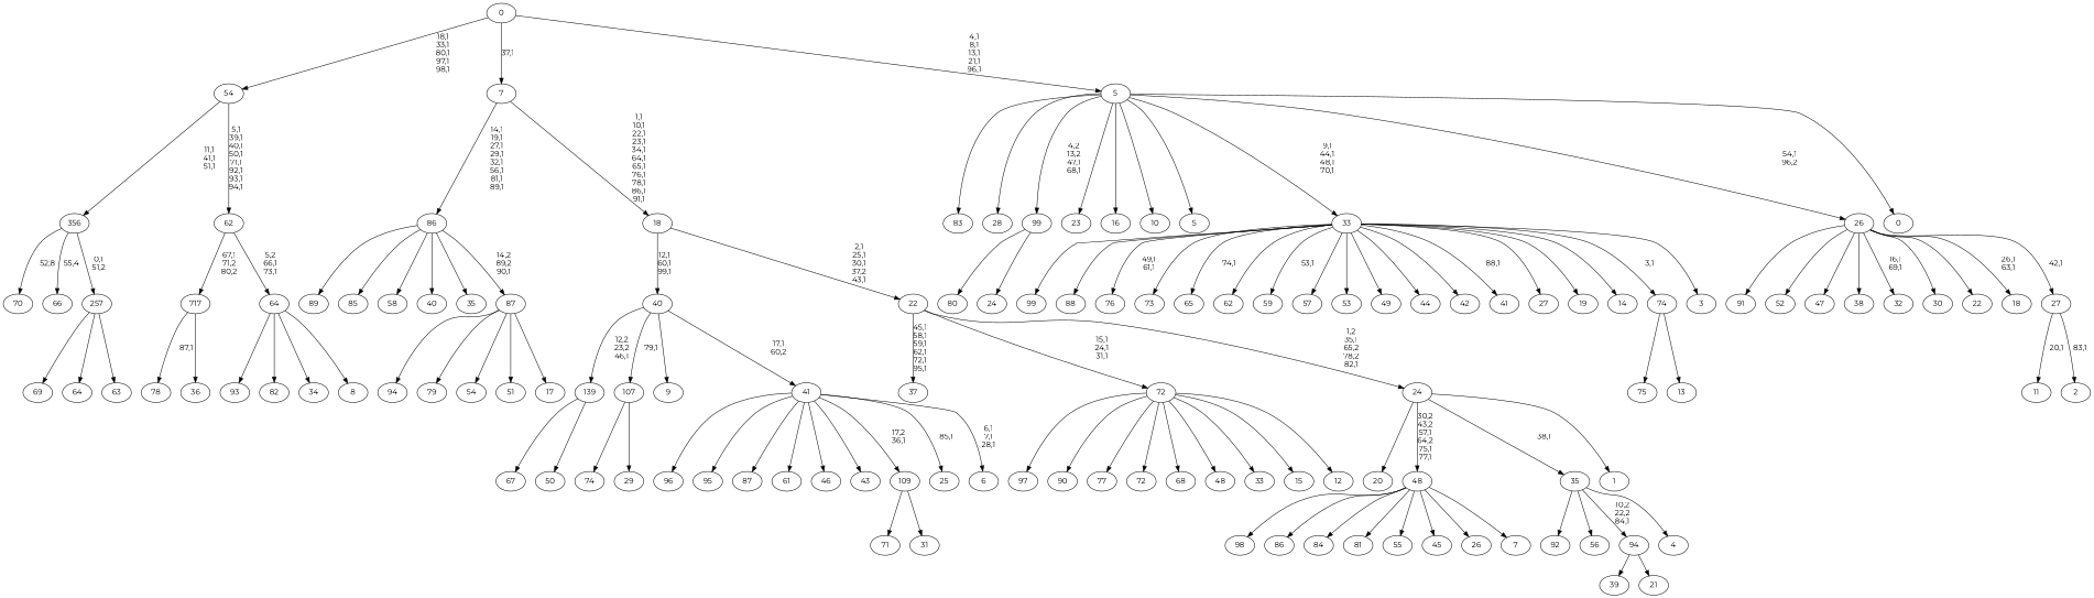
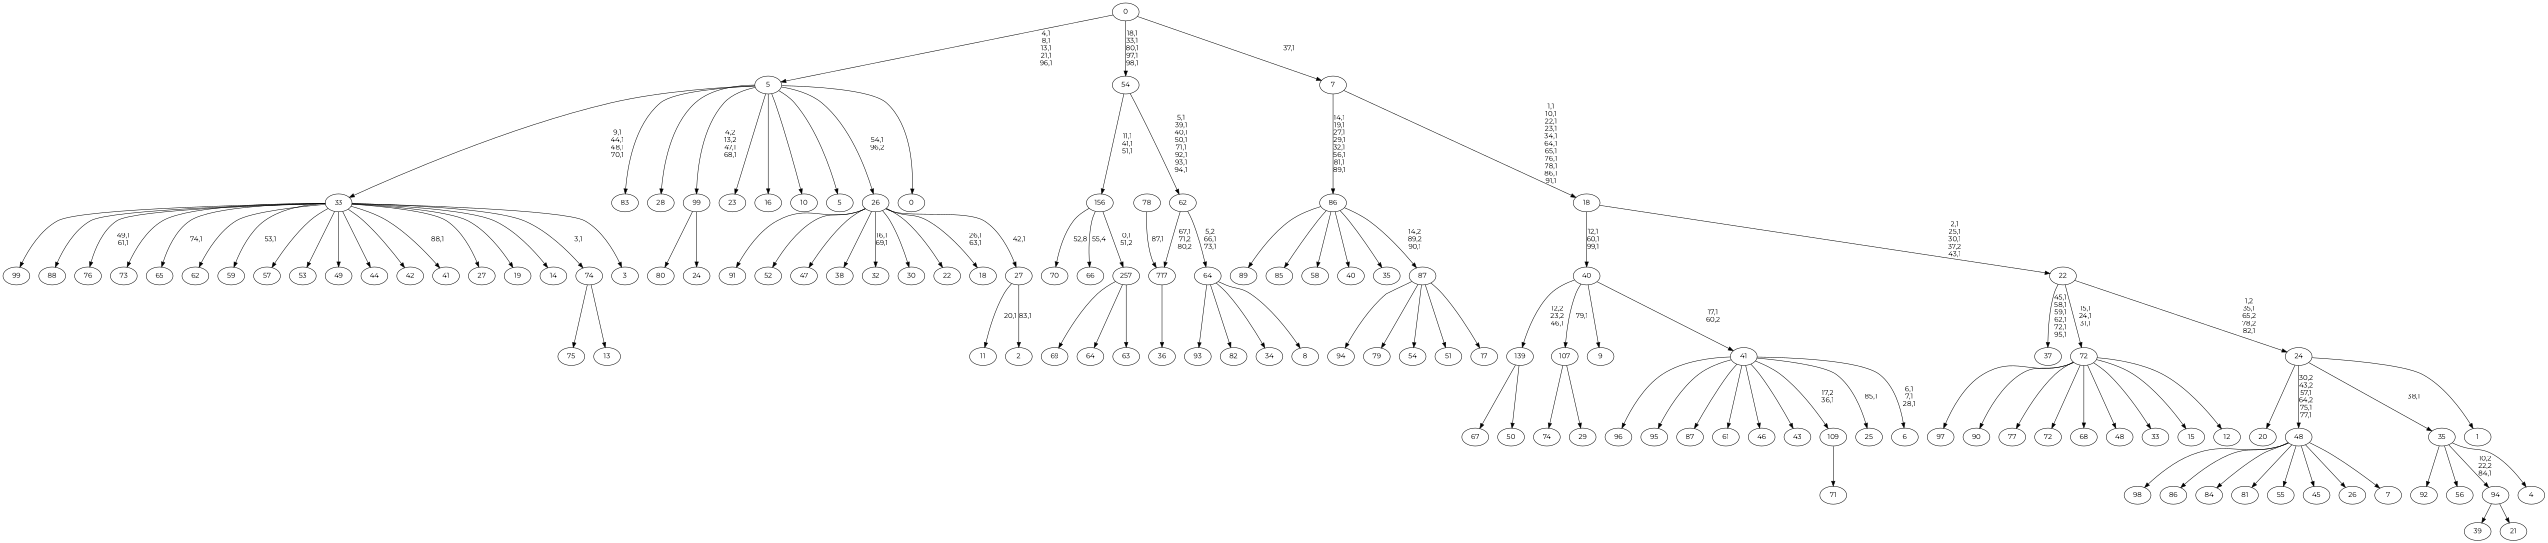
  digraph {
    fontname=Montserrat
    node [fontname=Montserrat]
    edge [fontname=Montserrat]
    n1 [label=99]
    n2 [label=98]
    n3 [label=97]
    n4 [label=96]
    n5 [label=95]
    n6 [label=94]
    n7 [label=93]
    n8 [label=92]
    n9 [label=91]
    n10 [label=90]
    n11 [label=89]
    n12 [label=88]
    n13 [label=87]
    n14 [label=86]
    n15 [label=85]
    n16 [label=84]
    n17 [label=83]
    n18 [label=82]
    n19 [label=81]
    n20 [label=80]
    n21 [label=79]
    n22 [label=78]
    n23 [label=77]
    n24 [label=76]
    n25 [label=75]
    n26 [label=74]
    n27 [label=73]
    n28 [label=72]
    n29 [label=71]
    n30 [label=70]
    n31 [label=69]
    n32 [label=68]
    n33 [label=67]
    n34 [label=66]
    n35 [label=65]
    n36 [label=64]
    n37 [label=63]
    n38 [label=257]
-   156 [label=356]
+   156
    n40 [label=62]
    n41 [label=61]
    n42 [label=59]
    n43 [label=58]
    n44 [label=57]
    n45 [label=56]
    n46 [label=55]
    n47 [label=54]
    n48 [label=53]
    n49 [label=52]
    n50 [label=51]
    n51 [label=50]
    139
    n53 [label=49]
    n54 [label=48]
    n55 [label=47]
    n56 [label=46]
    n57 [label=45]
    n58 [label=44]
    n59 [label=43]
    n60 [label=42]
    n61 [label=41]
    n62 [label=40]
    n63 [label=39]
    n64 [label=38]
    n65 [label=37]
    n66 [label=36]
    n67 [label=717]
    n68 [label=35]
    n69 [label=34]
    n70 [label=33]
    n71 [label=32]
-   n72 [label=31]
    109
    n74 [label=30]
    n75 [label=29]
    n76 [label=107]
    n77 [label=28]
    n78 [label=27]
    n79 [label=26]
    n80 [label=25]
    n81 [label=24]
    99
    n83 [label=23]
    n84 [label=22]
    n85 [label=21]
    94
    n87 [label=20]
    n88 [label=19]
    n89 [label=18]
    n90 [label=17]
    87
    86
    n93 [label=16]
    n94 [label=15]
    n95 [label=14]
    n96 [label=13]
    74
    n98 [label=12]
    72
    n100 [label=11]
    n101 [label=10]
    n102 [label=9]
    n103 [label=8]
    64
    62
    54
    n107 [label=7]
    48
    n109 [label=6]
    41
    40
    n112 [label=5]
    n113 [label=4]
    35
    n115 [label=3]
    33
    n117 [label=2]
    27
    26
    n120 [label=1]
    24
    22
    18
    7
    n125 [label=0]
    5
    0
    n38 -> n31
    n38 -> n36
    n38 -> n37
    156 -> n30 [label="52,8"]
    156 -> n34 [label="55,4"]
    156 -> n38 [label="0,1\n51,2"]
    139 -> n33
    139 -> n51
-   n67 -> n22 [label="87,1"]
+   n22 -> n67 [label="87,1"]
    n67 -> n66
    109 -> n29
-   109 -> n72
    n76 -> n26
    n76 -> n75
    99 -> n20
    99 -> n81
    94 -> n63
    94 -> n85
    87 -> n6
    87 -> n21
    87 -> n47
    87 -> n50
    87 -> n90
    86 -> n11
    86 -> n15
    86 -> n43
    86 -> n62
    86 -> n68
    86 -> 87 [label="14,2\n89,2\n90,1"]
    74 -> n25
    74 -> n96
    72 -> n3
    72 -> n10
    72 -> n23
    72 -> n28
    72 -> n32
    72 -> n54
    72 -> n70
    72 -> n94
    72 -> n98
    64 -> n7
    64 -> n18
    64 -> n69
    64 -> n103
    62 -> n67 [label="67,1\n71,2\n80,2"]
    62 -> 64 [label="5,2\n66,1\n73,1"]
    54 -> 156 [label="11,1\n41,1\n51,1"]
    54 -> 62 [label="5,1\n39,1\n40,1\n50,1\n71,1\n92,1\n93,1\n94,1"]
    48 -> n2
    48 -> n14
    48 -> n16
    48 -> n19
    48 -> n46
    48 -> n57
    48 -> n79
    48 -> n107
    41 -> n4
    41 -> n5
    41 -> n13
    41 -> n41
    41 -> n56
    41 -> n59
    41 -> 109 [label="17,2\n36,1"]
    41 -> n80 [label="85,1"]
    41 -> n109 [label="6,1\n7,1\n28,1"]
    40 -> 139 [label="12,2\n23,2\n46,1"]
    40 -> n76 [label="79,1"]
    40 -> n102
    40 -> 41 [label="17,1\n60,2"]
    35 -> n8
    35 -> n45
    35 -> 94 [label="10,2\n22,2\n84,1"]
    35 -> n113
    33 -> n1
    33 -> n12
    33 -> n24 [label="49,1\n61,1"]
    33 -> n27
    33 -> n35 [label="74,1"]
    33 -> n40
    33 -> n42 [label="53,1"]
    33 -> n44
    33 -> n48
    33 -> n53
    33 -> n58
    33 -> n60
    33 -> n61 [label="88,1"]
    33 -> n78
    33 -> n88
    33 -> n95
    33 -> 74 [label="3,1"]
    33 -> n115
    27 -> n100 [label="20,1"]
    27 -> n117 [label="83,1"]
    26 -> n9
    26 -> n49
    26 -> n55
    26 -> n64
    26 -> n71 [label="16,1\n69,1"]
    26 -> n74
    26 -> n84
    26 -> n89 [label="26,1\n63,1"]
    26 -> 27 [label="42,1"]
    24 -> n87
    24 -> 48 [label="30,2\n43,2\n57,1\n64,2\n75,1\n77,1"]
    24 -> 35 [label="38,1"]
    24 -> n120
    22 -> n65 [label="45,1\n58,1\n59,1\n62,1\n72,1\n95,1"]
    22 -> 72 [label="15,1\n24,1\n31,1"]
    22 -> 24 [label="1,2\n35,1\n65,2\n78,2\n82,1"]
    18 -> 40 [label="12,1\n60,1\n99,1"]
    18 -> 22 [label="2,1\n25,1\n30,1\n37,2\n43,1"]
    7 -> 86 [label="14,1\n19,1\n27,1\n29,1\n32,1\n56,1\n81,1\n89,1"]
    7 -> 18 [label="1,1\n10,1\n22,1\n23,1\n34,1\n64,1\n65,1\n76,1\n78,1\n86,1\n91,1"]
    5 -> n17
    5 -> n77
    5 -> 99 [label="4,2\n13,2\n47,1\n68,1"]
    5 -> n83
    5 -> n93
    5 -> n101
    5 -> n112
    5 -> 33 [label="9,1\n44,1\n48,1\n70,1"]
    5 -> 26 [label="54,1\n96,2"]
    5 -> n125
    0 -> 54 [label="18,1\n33,1\n80,1\n97,1\n98,1"]
    0 -> 7 [label="37,1"]
    0 -> 5 [label="4,1\n8,1\n13,1\n21,1\n96,1"]
  }
